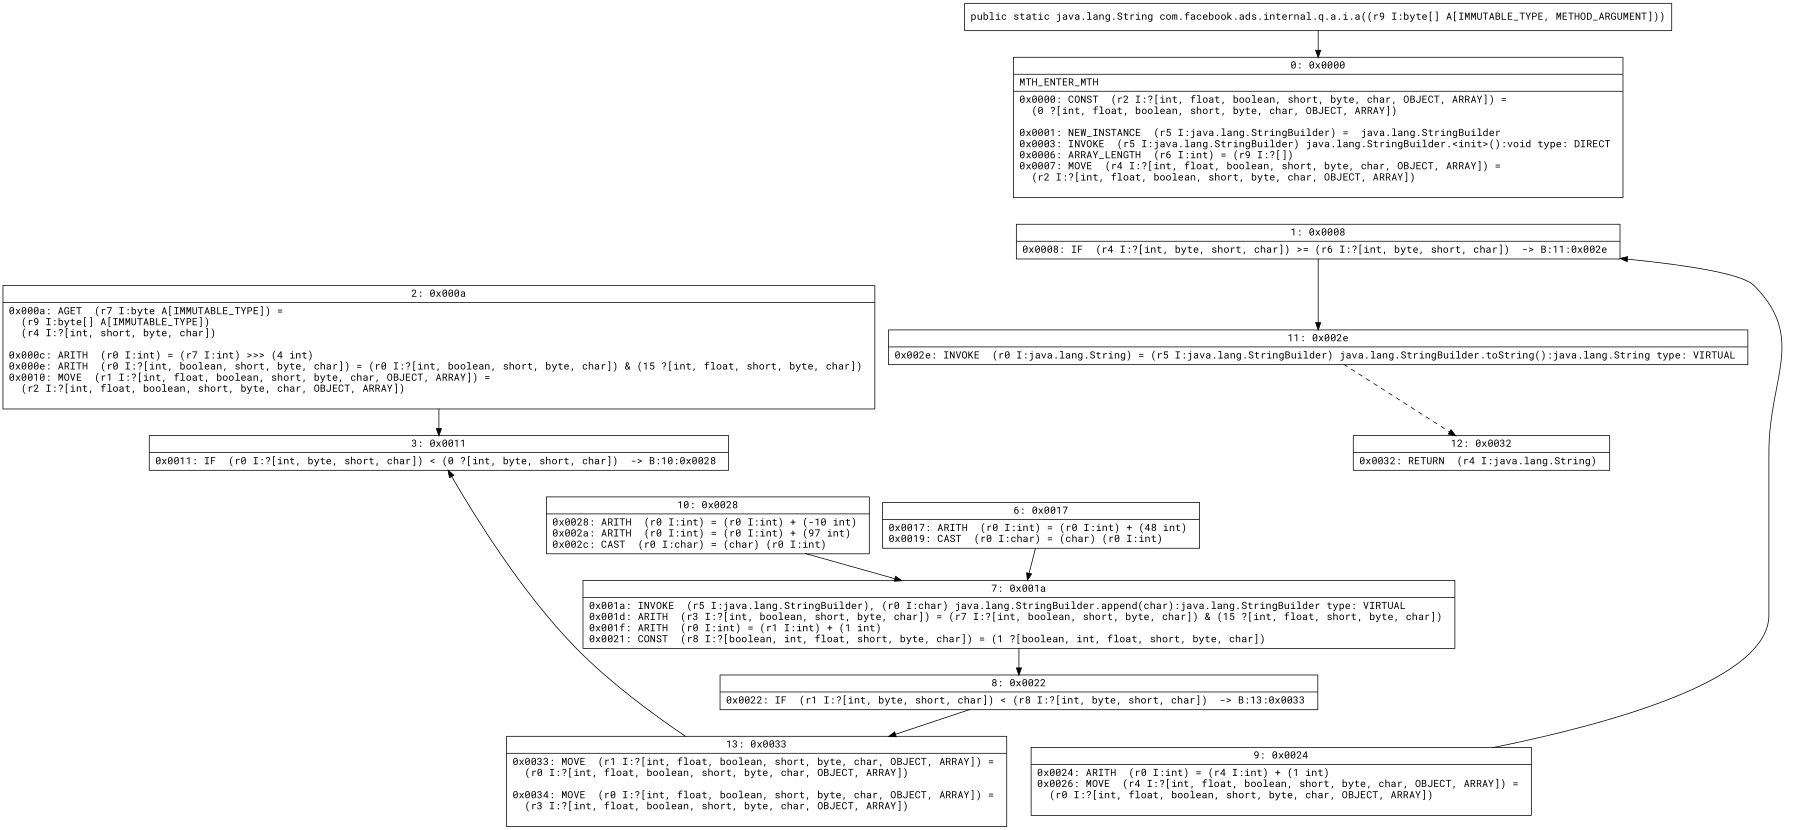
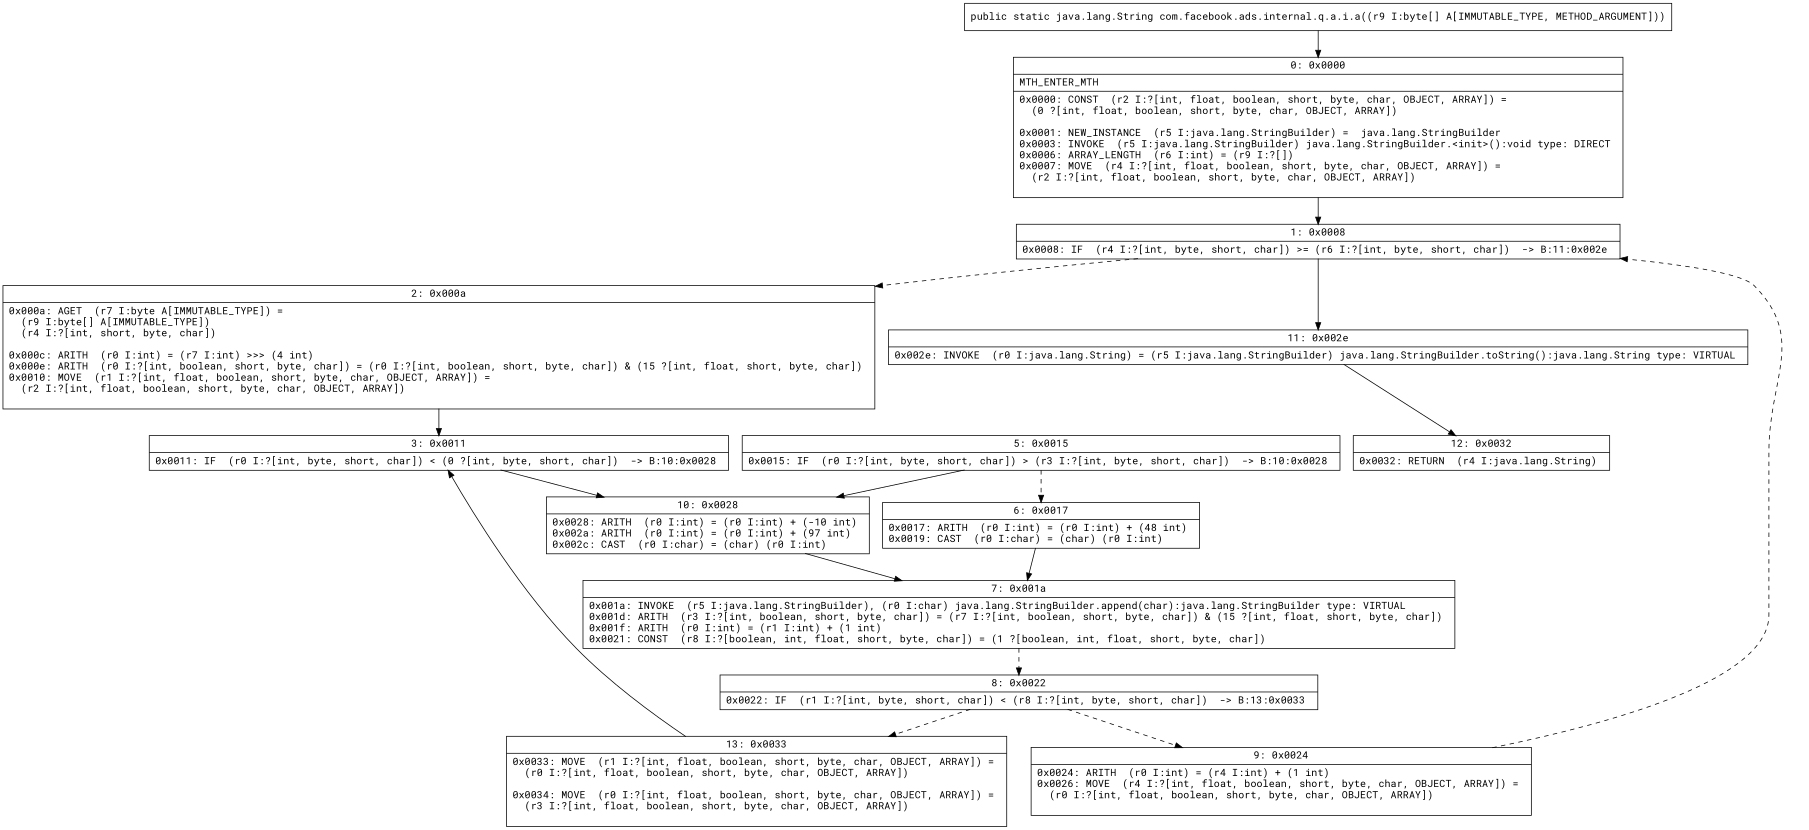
  digraph {
    fontname="Roboto Mono"
    node [fontname="Roboto Mono" shape=record]
    edge [fontname="Roboto Mono"]
    n1 [label="{0\:\ 0x0000|MTH_ENTER_MTH\l|0x0000: CONST  (r2 I:?[int, float, boolean, short, byte, char, OBJECT, ARRAY]) = \l  (0 ?[int, float, boolean, short, byte, char, OBJECT, ARRAY])\l \l0x0001: NEW_INSTANCE  (r5 I:java.lang.StringBuilder) =  java.lang.StringBuilder \l0x0003: INVOKE  (r5 I:java.lang.StringBuilder) java.lang.StringBuilder.\<init\>():void type: DIRECT \l0x0006: ARRAY_LENGTH  (r6 I:int) = (r9 I:?[]) \l0x0007: MOVE  (r4 I:?[int, float, boolean, short, byte, char, OBJECT, ARRAY]) = \l  (r2 I:?[int, float, boolean, short, byte, char, OBJECT, ARRAY])\l \l}"]
    n2 [label="{1\:\ 0x0008|0x0008: IF  (r4 I:?[int, byte, short, char]) \>= (r6 I:?[int, byte, short, char])  \-\> B:11:0x002e \l}"]
    n3 [label="{2\:\ 0x000a|0x000a: AGET  (r7 I:byte A[IMMUTABLE_TYPE]) = \l  (r9 I:byte[] A[IMMUTABLE_TYPE])\l  (r4 I:?[int, short, byte, char])\l \l0x000c: ARITH  (r0 I:int) = (r7 I:int) \>\>\> (4 int) \l0x000e: ARITH  (r0 I:?[int, boolean, short, byte, char]) = (r0 I:?[int, boolean, short, byte, char]) & (15 ?[int, float, short, byte, char]) \l0x0010: MOVE  (r1 I:?[int, float, boolean, short, byte, char, OBJECT, ARRAY]) = \l  (r2 I:?[int, float, boolean, short, byte, char, OBJECT, ARRAY])\l \l}"]
    n4 [label="{11\:\ 0x002e|0x002e: INVOKE  (r0 I:java.lang.String) = (r5 I:java.lang.StringBuilder) java.lang.StringBuilder.toString():java.lang.String type: VIRTUAL \l}"]
    n5 [label="{3\:\ 0x0011|0x0011: IF  (r0 I:?[int, byte, short, char]) \< (0 ?[int, byte, short, char])  \-\> B:10:0x0028 \l}"]
    n6 [label="{12\:\ 0x0032|0x0032: RETURN  (r4 I:java.lang.String) \l}"]
    n7 [label="{10\:\ 0x0028|0x0028: ARITH  (r0 I:int) = (r0 I:int) + (\-10 int) \l0x002a: ARITH  (r0 I:int) = (r0 I:int) + (97 int) \l0x002c: CAST  (r0 I:char) = (char) (r0 I:int) \l}"]
    n8 [label="{7\:\ 0x001a|0x001a: INVOKE  (r5 I:java.lang.StringBuilder), (r0 I:char) java.lang.StringBuilder.append(char):java.lang.StringBuilder type: VIRTUAL \l0x001d: ARITH  (r3 I:?[int, boolean, short, byte, char]) = (r7 I:?[int, boolean, short, byte, char]) & (15 ?[int, float, short, byte, char]) \l0x001f: ARITH  (r0 I:int) = (r1 I:int) + (1 int) \l0x0021: CONST  (r8 I:?[boolean, int, float, short, byte, char]) = (1 ?[boolean, int, float, short, byte, char]) \l}"]
+   n9 [label="{5\:\ 0x0015|0x0015: IF  (r0 I:?[int, byte, short, char]) \> (r3 I:?[int, byte, short, char])  \-\> B:10:0x0028 \l}"]
    n10 [label="{6\:\ 0x0017|0x0017: ARITH  (r0 I:int) = (r0 I:int) + (48 int) \l0x0019: CAST  (r0 I:char) = (char) (r0 I:int) \l}"]
    n11 [label="{8\:\ 0x0022|0x0022: IF  (r1 I:?[int, byte, short, char]) \< (r8 I:?[int, byte, short, char])  \-\> B:13:0x0033 \l}"]
    n12 [label="{9\:\ 0x0024|0x0024: ARITH  (r0 I:int) = (r4 I:int) + (1 int) \l0x0026: MOVE  (r4 I:?[int, float, boolean, short, byte, char, OBJECT, ARRAY]) = \l  (r0 I:?[int, float, boolean, short, byte, char, OBJECT, ARRAY])\l \l}"]
    n13 [label="{13\:\ 0x0033|0x0033: MOVE  (r1 I:?[int, float, boolean, short, byte, char, OBJECT, ARRAY]) = \l  (r0 I:?[int, float, boolean, short, byte, char, OBJECT, ARRAY])\l \l0x0034: MOVE  (r0 I:?[int, float, boolean, short, byte, char, OBJECT, ARRAY]) = \l  (r3 I:?[int, float, boolean, short, byte, char, OBJECT, ARRAY])\l \l}"]
    n14 [label="{public static java.lang.String com.facebook.ads.internal.q.a.i.a((r9 I:byte[] A[IMMUTABLE_TYPE, METHOD_ARGUMENT])) }"]
+   n1 -> n2
+   n2 -> n3 [style=dashed]
    n2 -> n4
    n3 -> n5
-   n4 -> n6 [style=dashed]
+   n4 -> n6
+   n5 -> n7
    n7 -> n8
-   n8 -> n11
+   n8 -> n11 [style=dashed]
+   n9 -> n7
+   n9 -> n10 [style=dashed]
    n10 -> n8
-   n11 -> n13
-   n12 -> n2
+   n11 -> n12 [style=dashed]
+   n11 -> n13 [style=dashed]
+   n12 -> n2 [style=dashed]
    n13 -> n5
    n14 -> n1
  }
